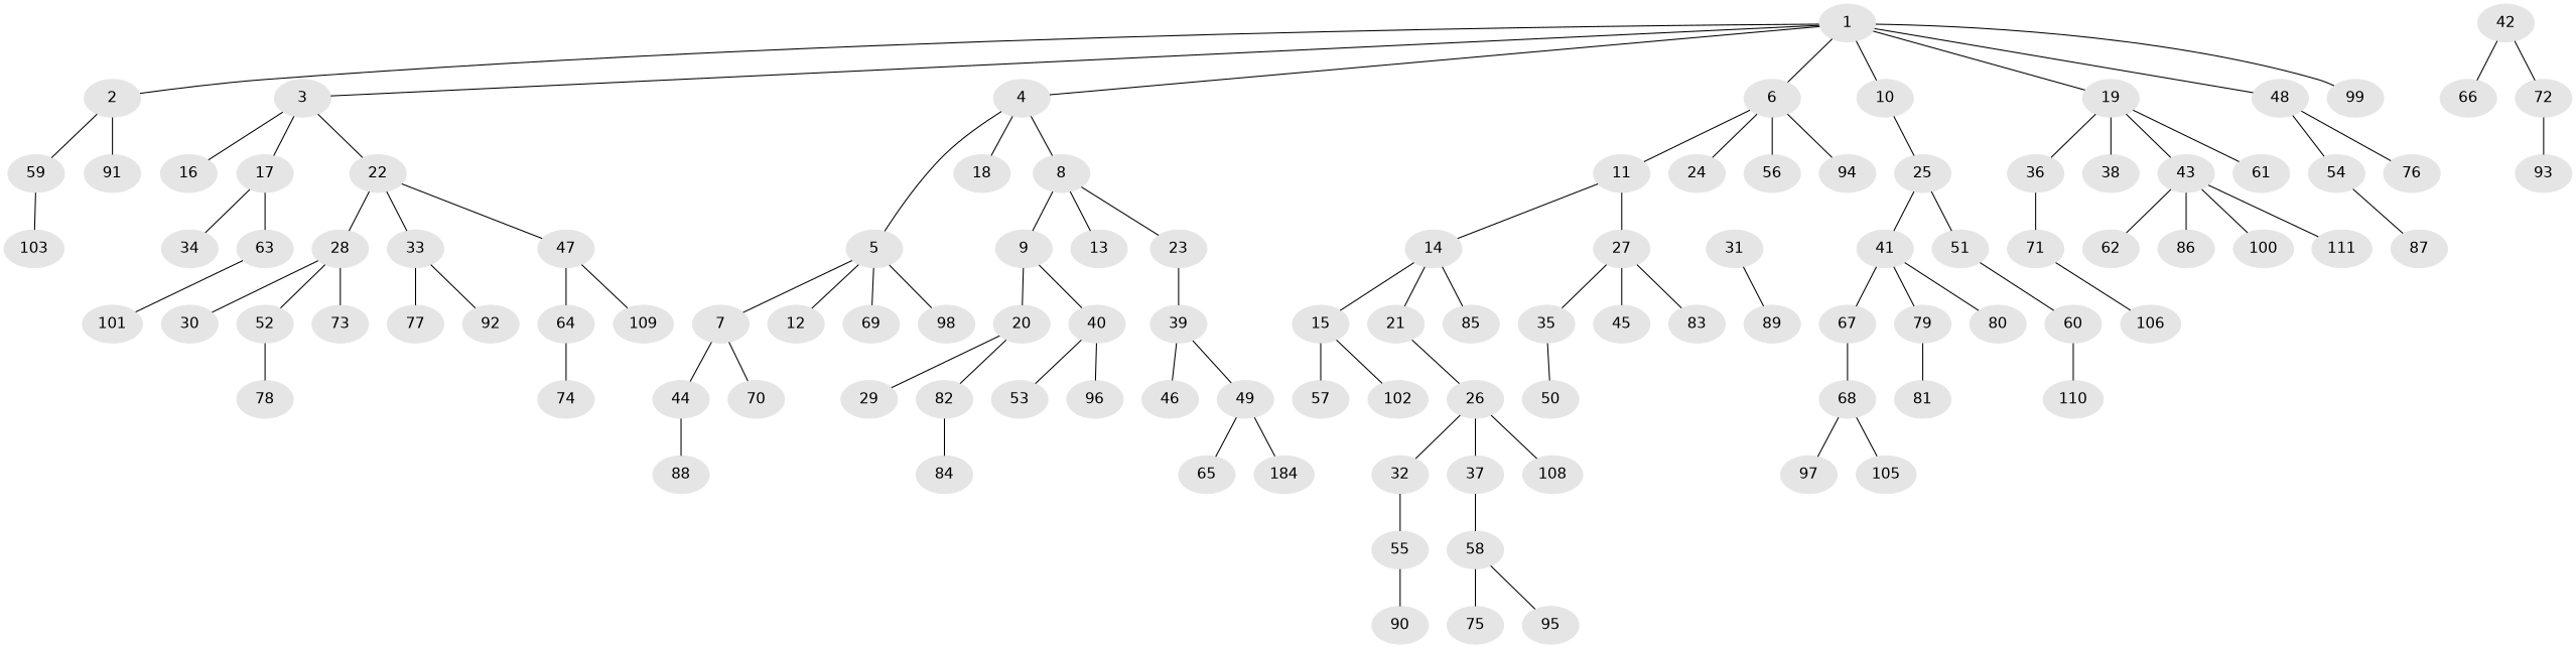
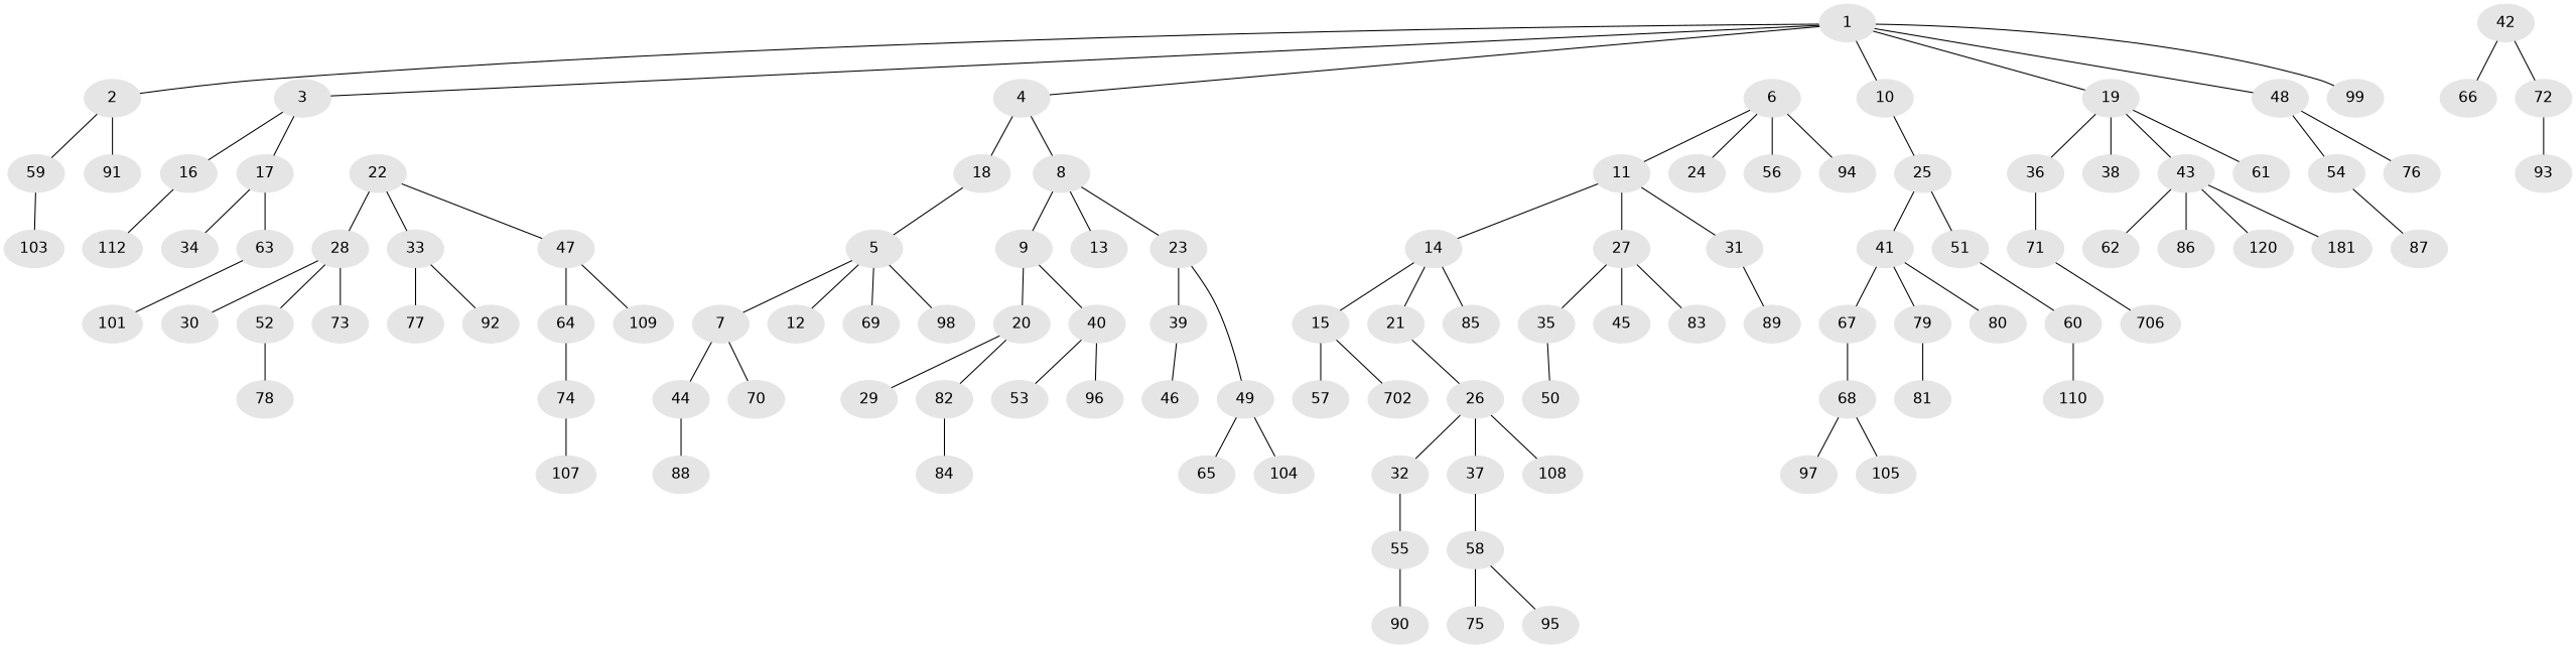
  graph {
    fontname="DejaVu Sans"
    node [color=gray90 fontname="DejaVu Sans" style=filled]
    edge [fontname="DejaVu Sans"]
    1
    2
    3
    4
    6
    10
    19
    48
    99
    59
    91
    16
    17
    22
    5
    8
    18
    11
    24
    56
    94
    25
    36
    38
    43
    61
    54
    76
    103
+   112
    34
    63
    28
    33
    47
    7
    12
    69
    98
    9
    13
    23
    44
    70
    14
    27
    31
    88
    20
    40
    39
    29
    82
    53
    96
    41
    51
    15
    21
    85
    35
    45
    83
    89
    57
-   102
+   102 [label=702]
    26
    101
    71
    62
    86
-   100
-   111
+   100 [label=120]
+   111 [label=181]
    84
    32
    37
    108
    30
    52
    73
    77
    92
    64
    109
    46
    49
    67
    79
    80
    60
    55
    58
    50
    78
    90
    42
    66
    72
-   106
+   106 [label=706]
    75
    95
    65
-   104 [label=184]
+   104
    68
    81
    93
    74
    87
    110
+   107
    97
    105
    1 -- 2
    1 -- 3
    1 -- 4
-   1 -- 6
    1 -- 10
    1 -- 19
    1 -- 48
    1 -- 99
    2 -- 59
    2 -- 91
    3 -- 16
    3 -- 17
-   3 -- 22
-   4 -- 5
+   18 -- 5
    4 -- 8
    4 -- 18
    6 -- 11
    6 -- 24
    6 -- 56
    6 -- 94
    10 -- 25
    19 -- 36
    19 -- 38
    19 -- 43
    19 -- 61
    48 -- 54
    48 -- 76
    59 -- 103
+   16 -- 112
    17 -- 34
    17 -- 63
    22 -- 28
    22 -- 33
    22 -- 47
    5 -- 7
    5 -- 12
    5 -- 69
    5 -- 98
    8 -- 9
    8 -- 13
    8 -- 23
    11 -- 14
    11 -- 27
+   11 -- 31
    25 -- 41
    25 -- 51
    36 -- 71
    43 -- 62
    43 -- 86
    43 -- 100
    43 -- 111
    54 -- 87
    63 -- 101
    28 -- 30
    28 -- 52
    28 -- 73
    33 -- 77
    33 -- 92
    47 -- 64
    47 -- 109
    7 -- 44
    7 -- 70
    9 -- 20
    9 -- 40
    23 -- 39
    44 -- 88
    14 -- 15
    14 -- 21
    14 -- 85
    27 -- 35
    27 -- 45
    27 -- 83
    31 -- 89
    20 -- 29
    20 -- 82
    40 -- 53
    40 -- 96
    39 -- 46
-   39 -- 49
+   23 -- 49
    82 -- 84
    41 -- 67
    41 -- 79
    41 -- 80
    51 -- 60
    15 -- 57
    15 -- 102
    21 -- 26
    35 -- 50
    26 -- 32
    26 -- 37
    26 -- 108
    71 -- 106
    32 -- 55
    37 -- 58
    52 -- 78
    64 -- 74
    49 -- 65
    49 -- 104
    67 -- 68
    79 -- 81
    60 -- 110
    55 -- 90
    58 -- 75
    58 -- 95
    42 -- 66
    42 -- 72
    72 -- 93
    68 -- 97
    68 -- 105
+   74 -- 107
  }
